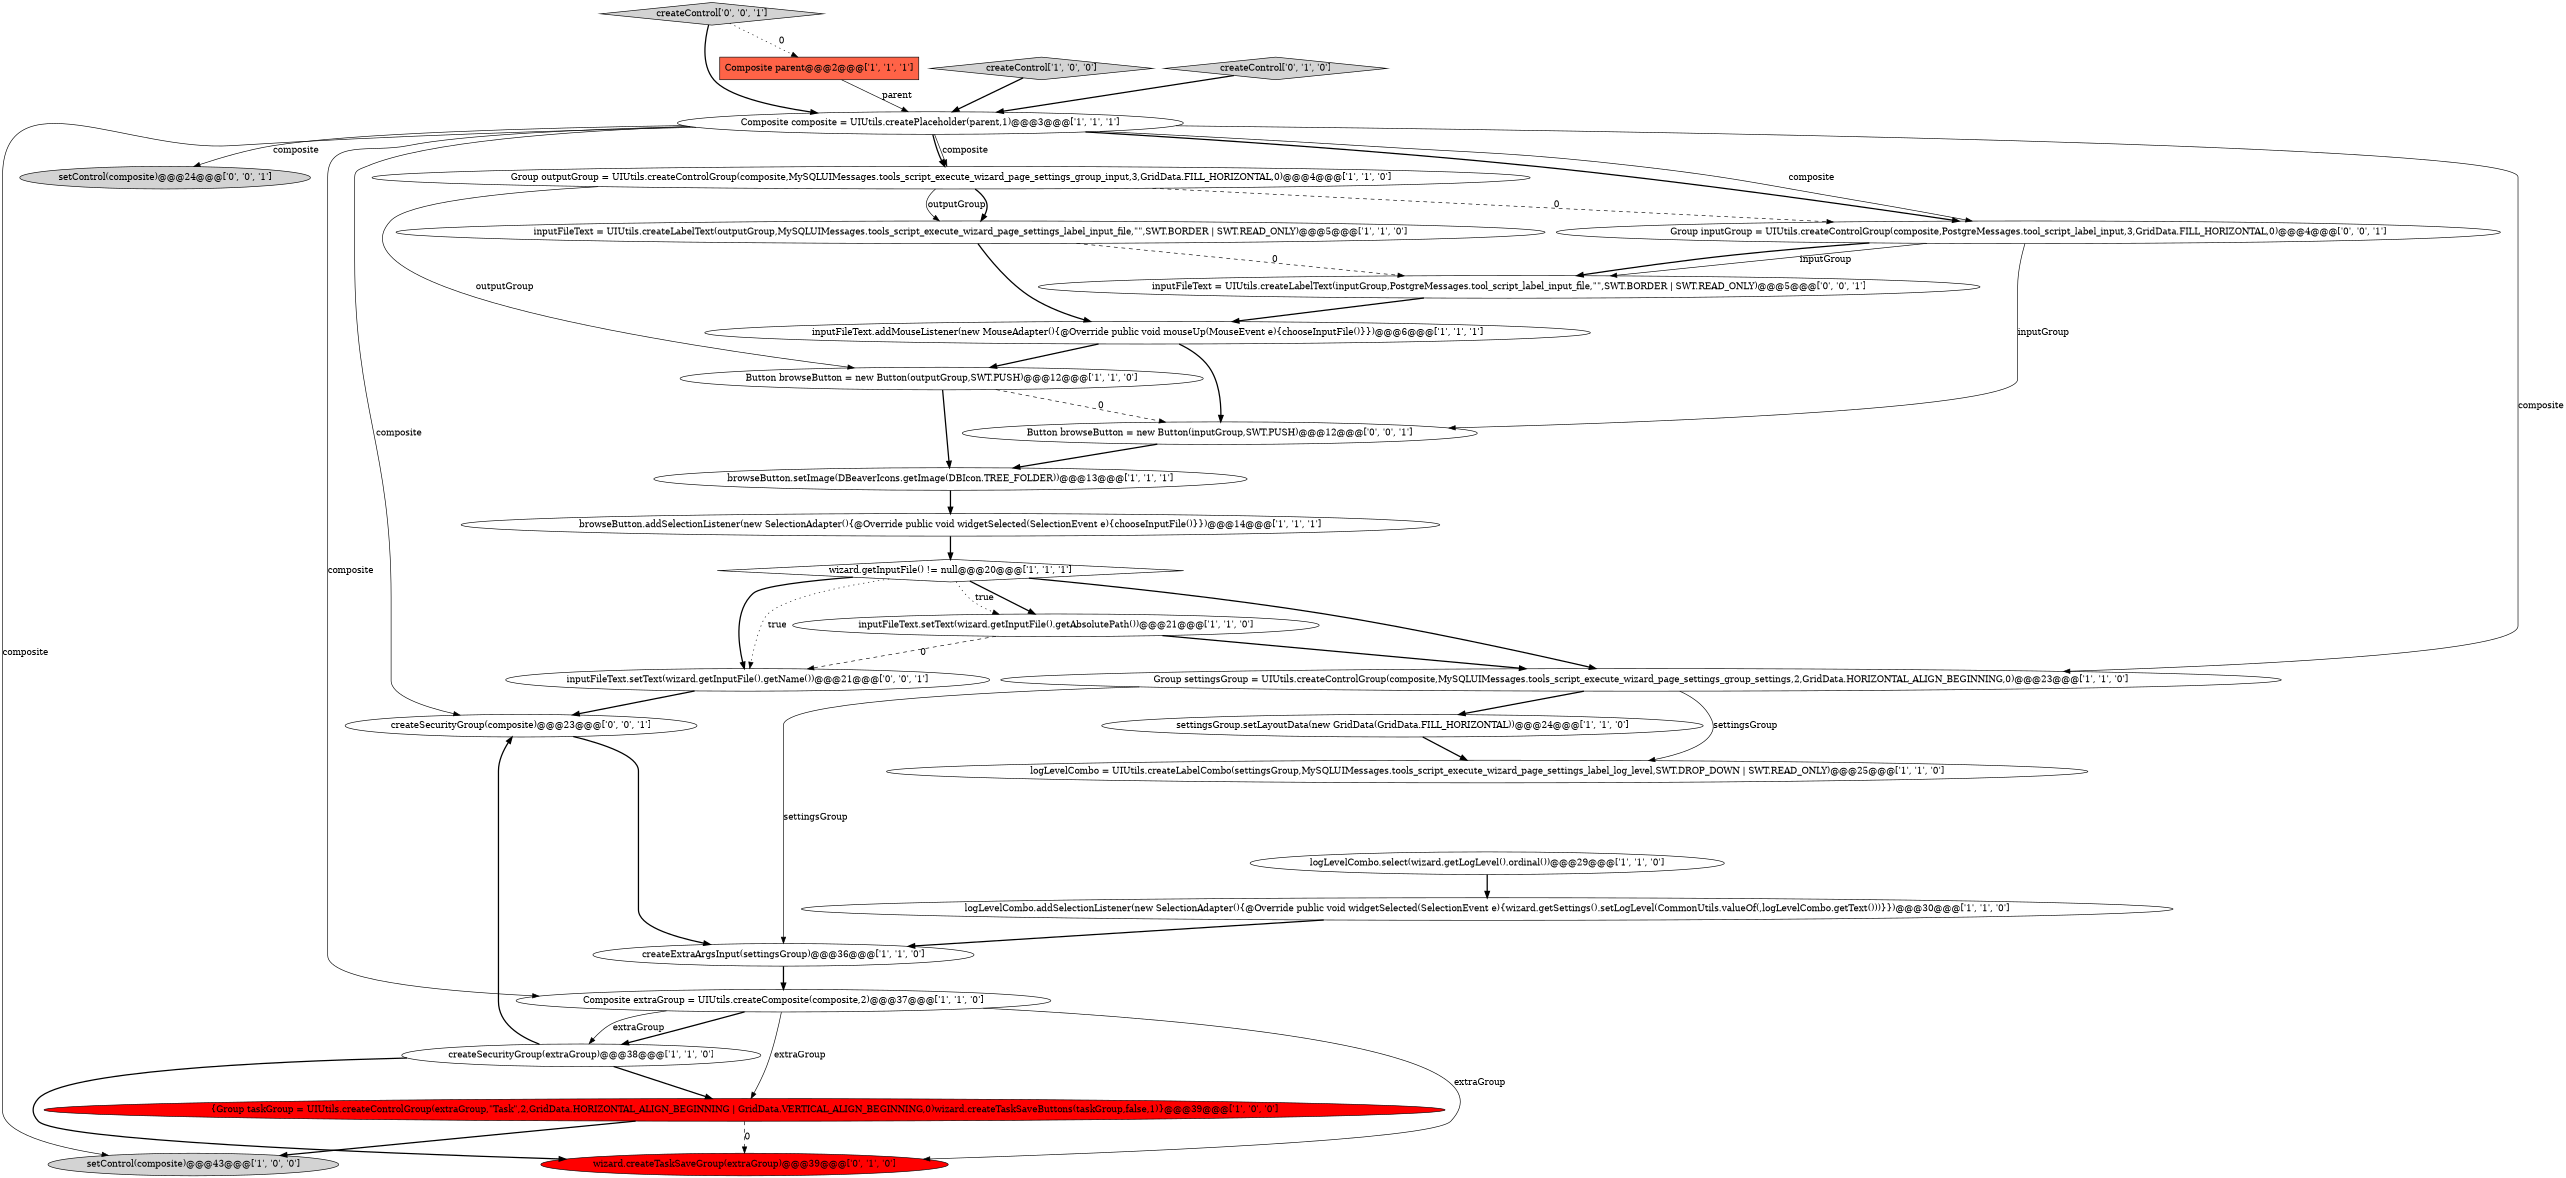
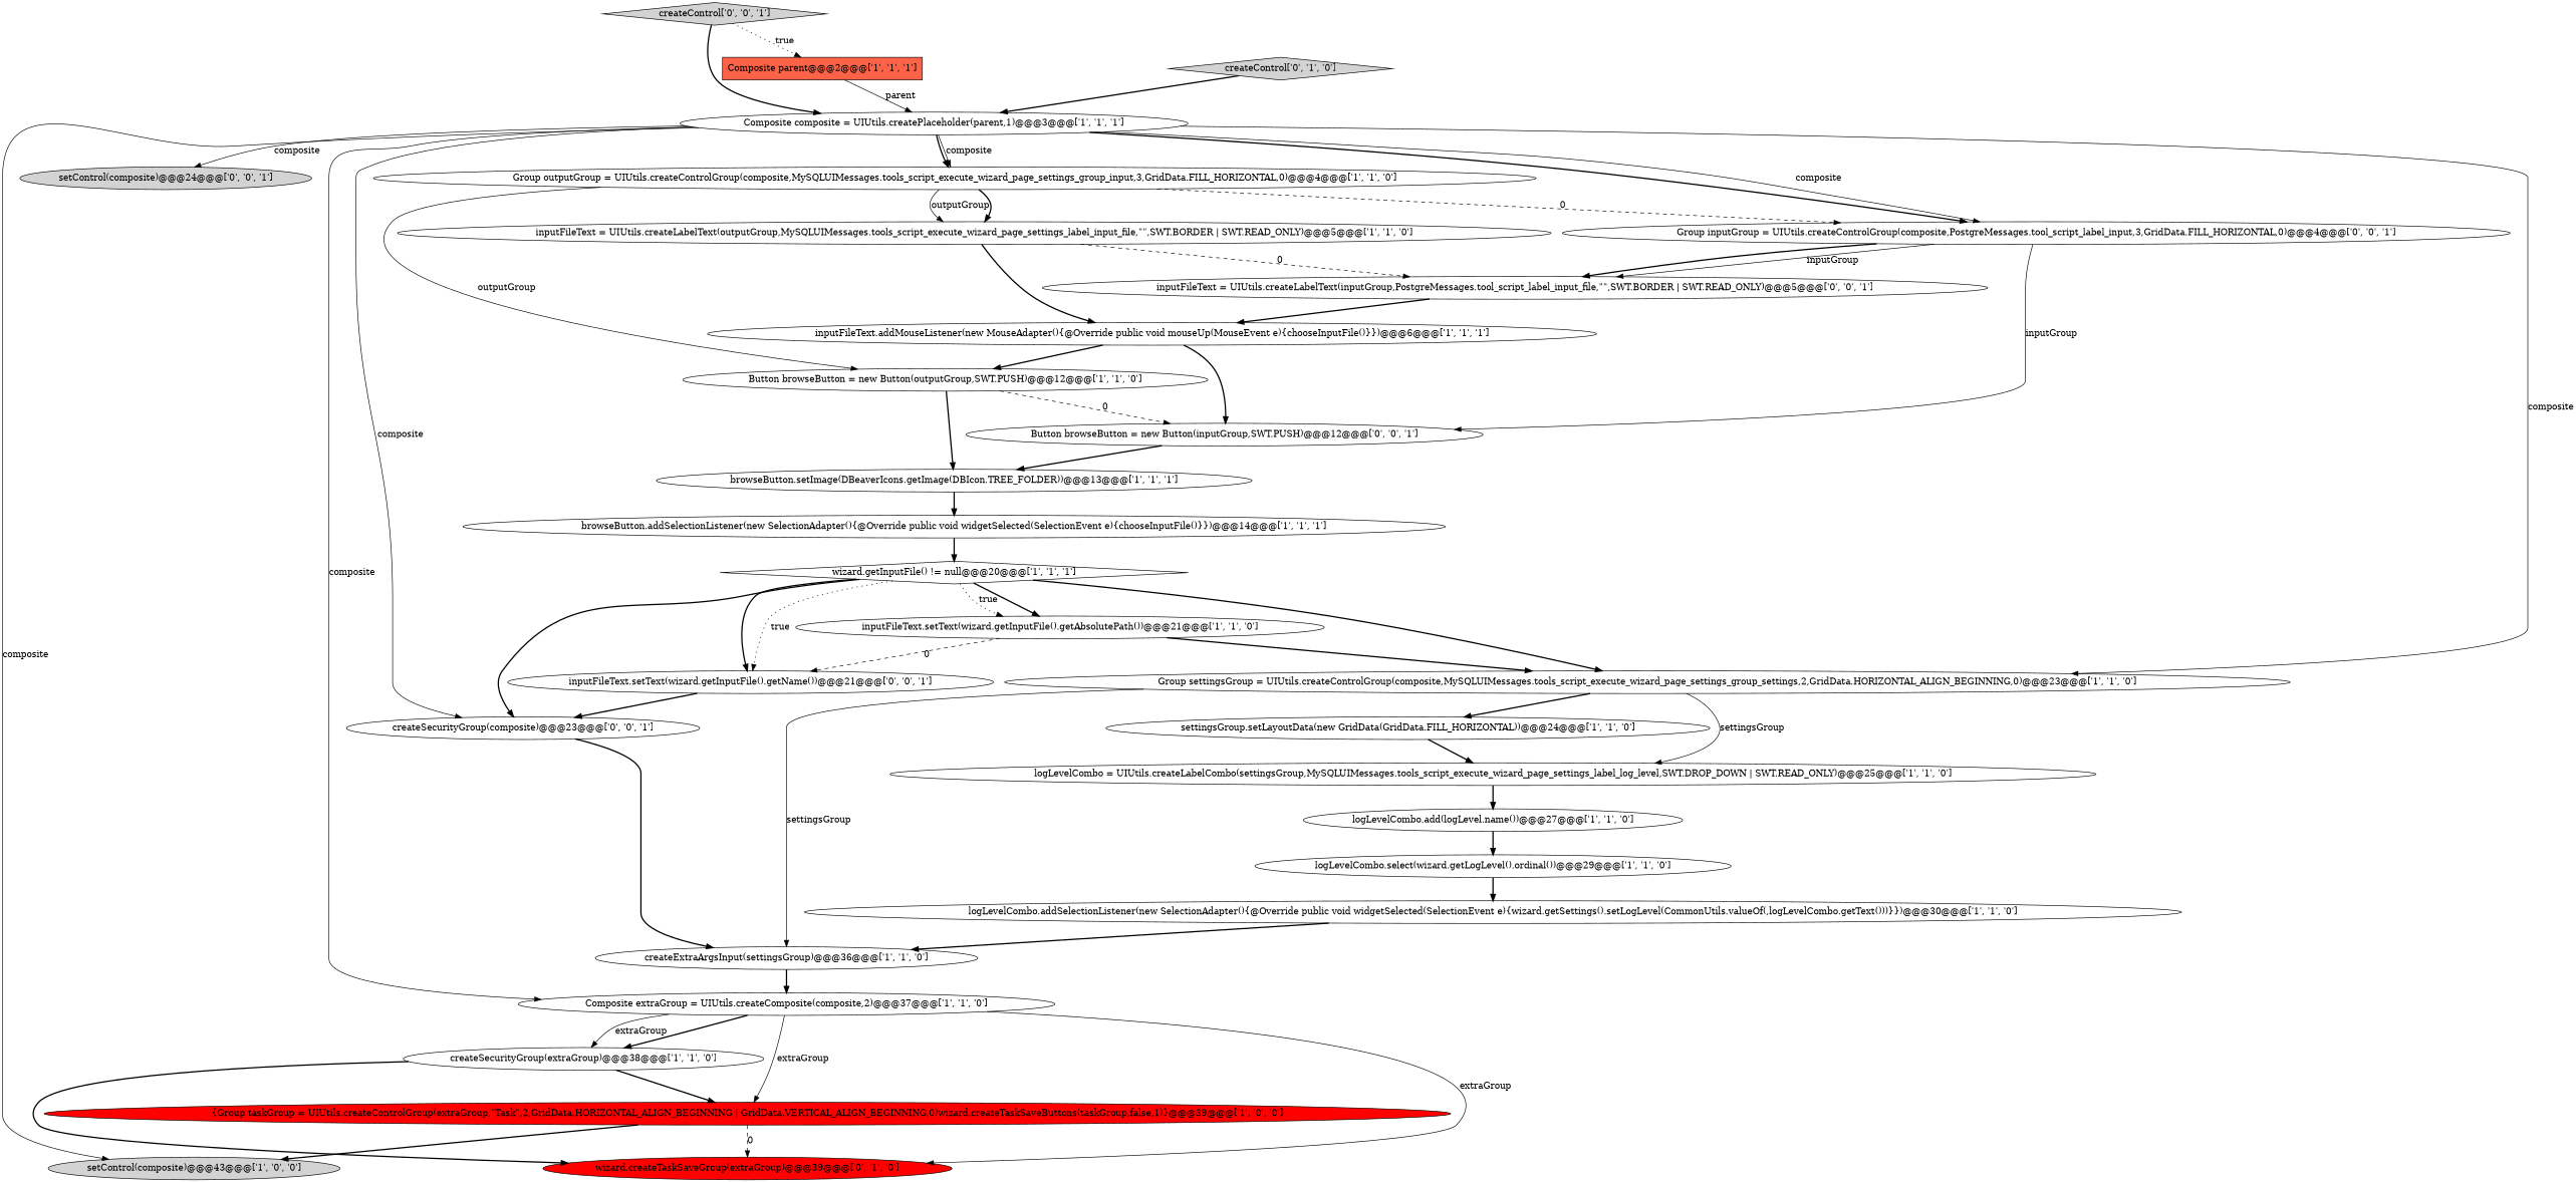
  digraph {
    node [fillcolor=white shape=ellipse style=filled]
    edge [style=bold]
    n1 [label="Composite composite = UIUtils.createPlaceholder(parent,1)@@@3@@@['1', '1', '1']"]
    n2 [label="createSecurityGroup(composite)@@@23@@@['0', '0', '1']"]
    n3 [fillcolor=lightgray label="setControl(composite)@@@24@@@['0', '0', '1']"]
    n4 [label="Group settingsGroup = UIUtils.createControlGroup(composite,MySQLUIMessages.tools_script_execute_wizard_page_settings_group_settings,2,GridData.HORIZONTAL_ALIGN_BEGINNING,0)@@@23@@@['1', '1', '0']"]
    n5 [fillcolor=lightgray label="setControl(composite)@@@43@@@['1', '0', '0']"]
    n6 [label="Composite extraGroup = UIUtils.createComposite(composite,2)@@@37@@@['1', '1', '0']"]
    n7 [label="Group inputGroup = UIUtils.createControlGroup(composite,PostgreMessages.tool_script_label_input,3,GridData.FILL_HORIZONTAL,0)@@@4@@@['0', '0', '1']"]
    n8 [label="Group outputGroup = UIUtils.createControlGroup(composite,MySQLUIMessages.tools_script_execute_wizard_page_settings_group_input,3,GridData.FILL_HORIZONTAL,0)@@@4@@@['1', '1', '0']"]
    n9 [label="createExtraArgsInput(settingsGroup)@@@36@@@['1', '1', '0']"]
    n10 [label="settingsGroup.setLayoutData(new GridData(GridData.FILL_HORIZONTAL))@@@24@@@['1', '1', '0']"]
    n11 [label="logLevelCombo = UIUtils.createLabelCombo(settingsGroup,MySQLUIMessages.tools_script_execute_wizard_page_settings_label_log_level,SWT.DROP_DOWN | SWT.READ_ONLY)@@@25@@@['1', '1', '0']"]
    n12 [label="createSecurityGroup(extraGroup)@@@38@@@['1', '1', '0']"]
    n13 [fillcolor=red label="wizard.createTaskSaveGroup(extraGroup)@@@39@@@['0', '1', '0']"]
    n14 [fillcolor=red label="{Group taskGroup = UIUtils.createControlGroup(extraGroup,\"Task\",2,GridData.HORIZONTAL_ALIGN_BEGINNING | GridData.VERTICAL_ALIGN_BEGINNING,0)wizard.createTaskSaveButtons(taskGroup,false,1)}@@@39@@@['1', '0', '0']"]
    n15 [label="inputFileText = UIUtils.createLabelText(inputGroup,PostgreMessages.tool_script_label_input_file,\"\",SWT.BORDER | SWT.READ_ONLY)@@@5@@@['0', '0', '1']"]
    n16 [label="Button browseButton = new Button(inputGroup,SWT.PUSH)@@@12@@@['0', '0', '1']"]
    n17 [label="Button browseButton = new Button(outputGroup,SWT.PUSH)@@@12@@@['1', '1', '0']"]
    n18 [label="inputFileText = UIUtils.createLabelText(outputGroup,MySQLUIMessages.tools_script_execute_wizard_page_settings_label_input_file,\"\",SWT.BORDER | SWT.READ_ONLY)@@@5@@@['1', '1', '0']"]
    n19 [fillcolor=tomato label="Composite parent@@@2@@@['1', '1', '1']" shape=box]
    n20 [label="inputFileText.addMouseListener(new MouseAdapter(){@Override public void mouseUp(MouseEvent e){chooseInputFile()}})@@@6@@@['1', '1', '1']"]
    n21 [label="inputFileText.setText(wizard.getInputFile().getName())@@@21@@@['0', '0', '1']"]
+   n22 [label="logLevelCombo.add(logLevel.name())@@@27@@@['1', '1', '0']"]
    n23 [label="logLevelCombo.select(wizard.getLogLevel().ordinal())@@@29@@@['1', '1', '0']"]
    n24 [label="logLevelCombo.addSelectionListener(new SelectionAdapter(){@Override public void widgetSelected(SelectionEvent e){wizard.getSettings().setLogLevel(CommonUtils.valueOf(,logLevelCombo.getText()))}})@@@30@@@['1', '1', '0']"]
    n25 [label="browseButton.addSelectionListener(new SelectionAdapter(){@Override public void widgetSelected(SelectionEvent e){chooseInputFile()}})@@@14@@@['1', '1', '1']"]
    n26 [label="wizard.getInputFile() != null@@@20@@@['1', '1', '1']" shape=diamond]
    n27 [label="inputFileText.setText(wizard.getInputFile().getAbsolutePath())@@@21@@@['1', '1', '0']"]
    n28 [label="browseButton.setImage(DBeaverIcons.getImage(DBIcon.TREE_FOLDER))@@@13@@@['1', '1', '1']"]
-   n29 [fillcolor=lightgray label="createControl['1', '0', '0']" shape=diamond]
    n30 [fillcolor=lightgray label="createControl['0', '1', '0']" shape=diamond]
    n31 [fillcolor=lightgray label="createControl['0', '0', '1']" shape=diamond]
    n1 -> n2 [label=composite style=solid]
    n1 -> n3 [label=composite style=solid]
    n1 -> n4 [label=composite style=solid]
    n1 -> n5 [label=composite style=solid]
    n1 -> n6 [label=composite style=solid]
    n1 -> n7
    n1 -> n7 [label=composite style=solid]
    n1 -> n8
    n1 -> n8 [label=composite style=solid]
    n2 -> n9
    n4 -> n9 [label=settingsGroup style=solid]
    n4 -> n10
    n4 -> n11 [label=settingsGroup style=solid]
    n6 -> n12
    n6 -> n12 [label=extraGroup style=solid]
    n6 -> n13 [label=extraGroup style=solid]
    n6 -> n14 [label=extraGroup style=solid]
    n7 -> n15 [label=inputGroup style=solid]
    n7 -> n15
    n7 -> n16 [label=inputGroup style=solid]
    n8 -> n7 [label=0 style=dashed]
    n8 -> n17 [label=outputGroup style=solid]
    n8 -> n18 [label=outputGroup style=solid]
    n8 -> n18
    n9 -> n6
    n10 -> n11
+   n11 -> n22
    n12 -> n13
    n12 -> n14
    n14 -> n5
    n14 -> n13 [label=0 style=dashed]
    n15 -> n20
    n16 -> n28
    n17 -> n16 [label=0 style=dashed]
    n17 -> n28
    n18 -> n15 [label=0 style=dashed]
    n18 -> n20
    n19 -> n1 [label=parent style=solid]
    n20 -> n16
    n20 -> n17
    n21 -> n2
+   n22 -> n23
    n23 -> n24
    n24 -> n9
    n25 -> n26
-   n12 -> n2
+   n26 -> n2
    n26 -> n4
    n26 -> n21
    n26 -> n21 [label=true style=dotted]
    n26 -> n27
    n26 -> n27 [label=true style=dotted]
    n27 -> n4
    n27 -> n21 [label=0 style=dashed]
    n28 -> n25
-   n29 -> n1
    n30 -> n1
    n31 -> n1
-   n31 -> n19 [label=0 style=dotted]
+   n31 -> n19 [label=true style=dotted]
  }
